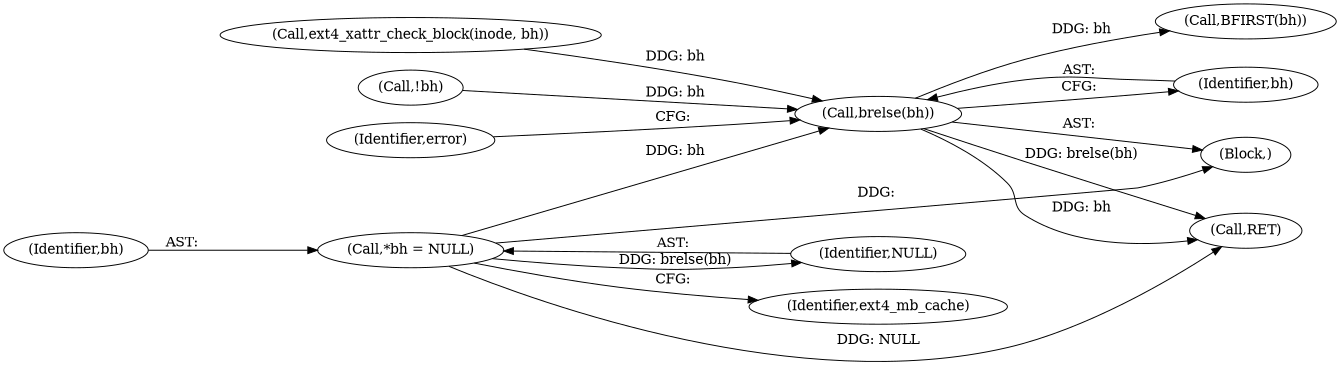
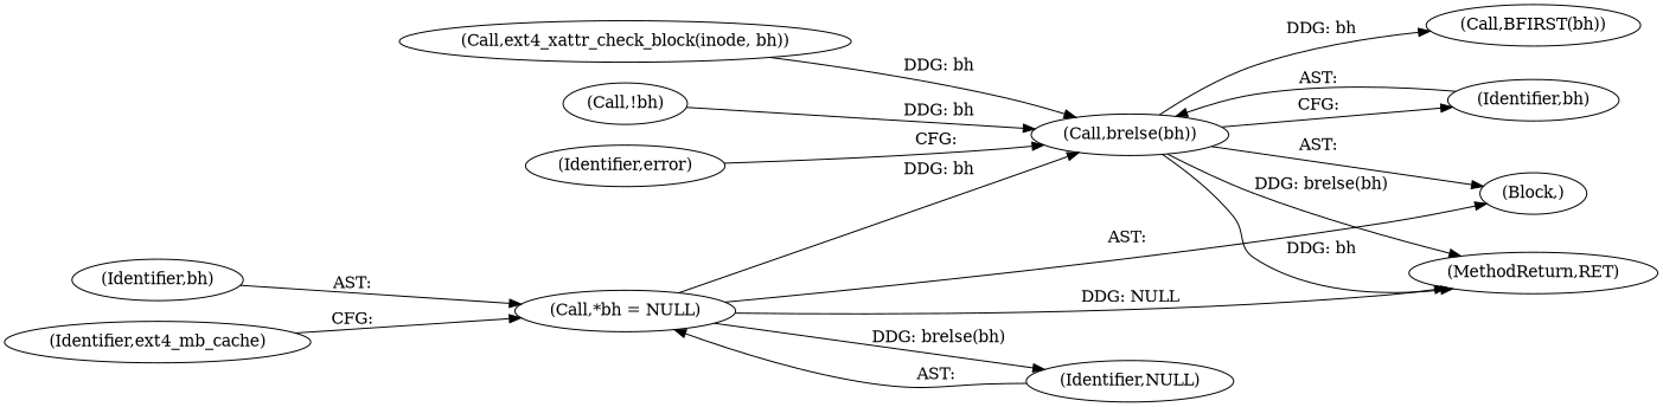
  digraph {
    rankdir=LR
    n1 [label="(Call,*bh = NULL)"]
    n2 [label="(Call,brelse(bh))"]
    n3 [label="(Identifier,NULL)"]
    n4 [label="(Block,)"]
-   n5 [label="(Call,RET)"]
+   n5 [label="(MethodReturn,RET)"]
    n6 [label="(Identifier,bh)"]
    n7 [label="(Call,BFIRST(bh))"]
    n8 [label="(Call,ext4_xattr_check_block(inode, bh))"]
    n9 [label="(Identifier,bh)"]
    n10 [label="(Call,!bh)"]
    n11 [label="(Identifier,ext4_mb_cache)"]
    n12 [label="(Identifier,error)"]
    n1 -> n2 [label="DDG: bh"]
    n1 -> n3 [label="DDG: brelse(bh)"]
-   n1 -> n4 [label="DDG: "]
+   n1 -> n4 [label="AST: "]
    n1 -> n5 [label="DDG: NULL"]
    n2 -> n4 [label="AST: "]
    n2 -> n5 [label="DDG: brelse(bh)"]
    n2 -> n5 [label="DDG: bh"]
    n2 -> n6 [label="CFG: "]
    n2 -> n7 [label="DDG: bh"]
    n3 -> n1 [label="AST: "]
    n6 -> n2 [label="AST: "]
    n8 -> n2 [label="DDG: bh"]
    n9 -> n1 [label="AST: "]
    n10 -> n2 [label="DDG: bh"]
-   n1 -> n11 [label="CFG: "]
+   n11 -> n1 [label="CFG: "]
    n12 -> n2 [label="CFG: "]
  }
